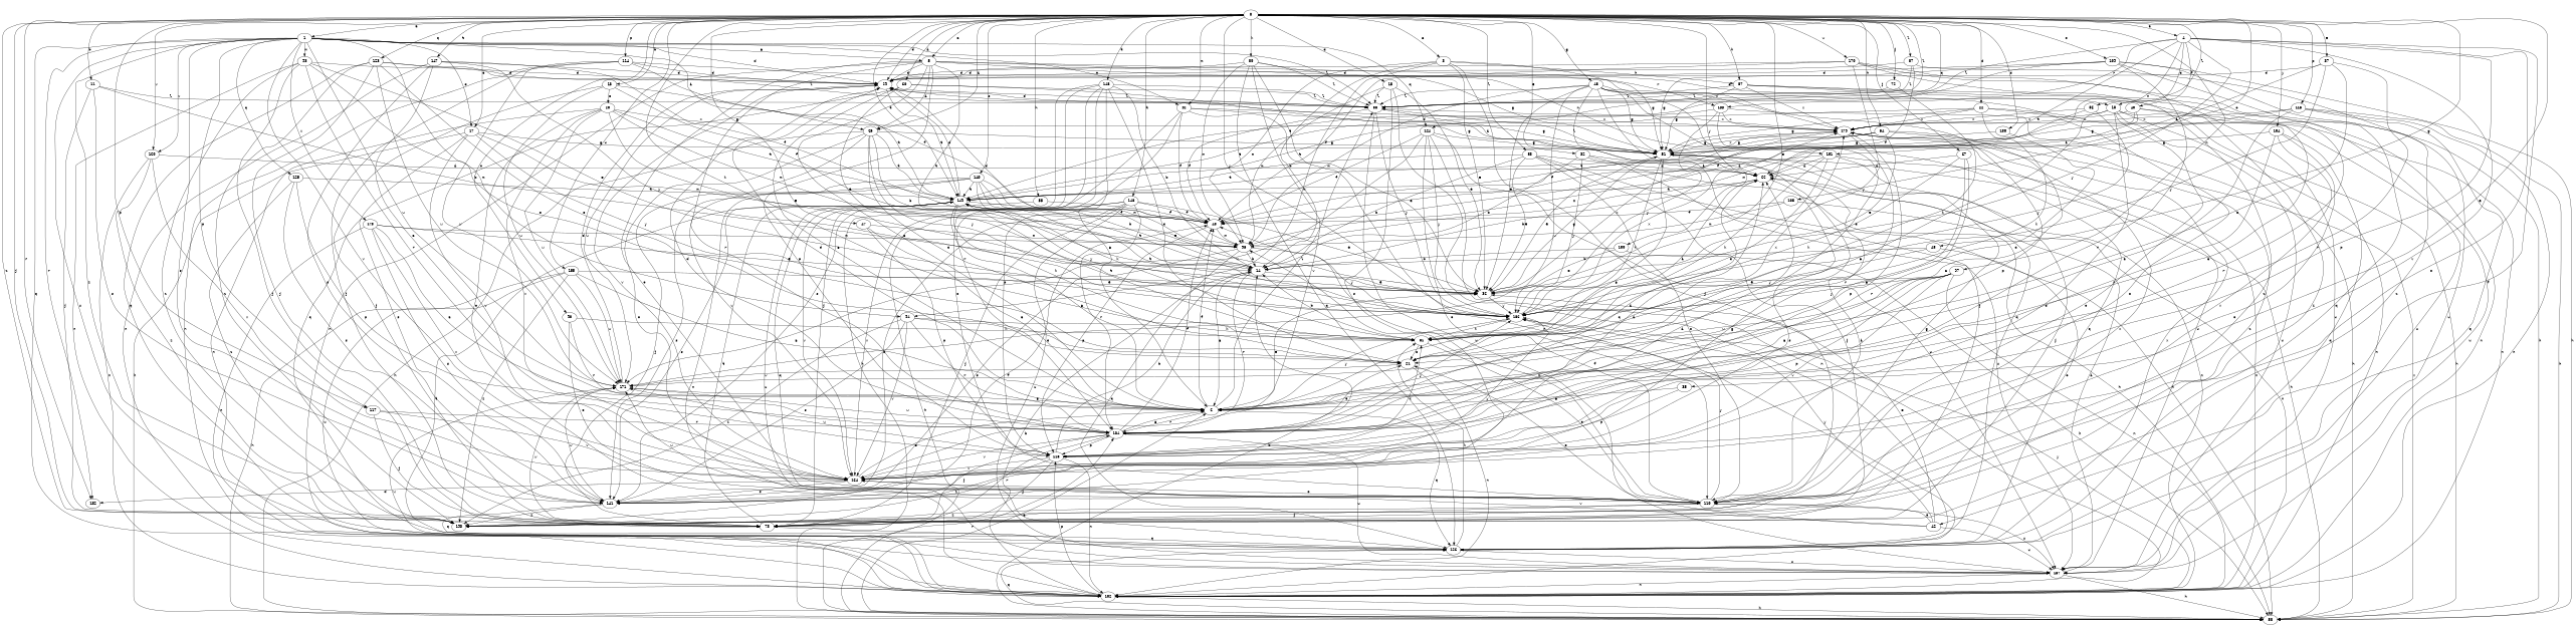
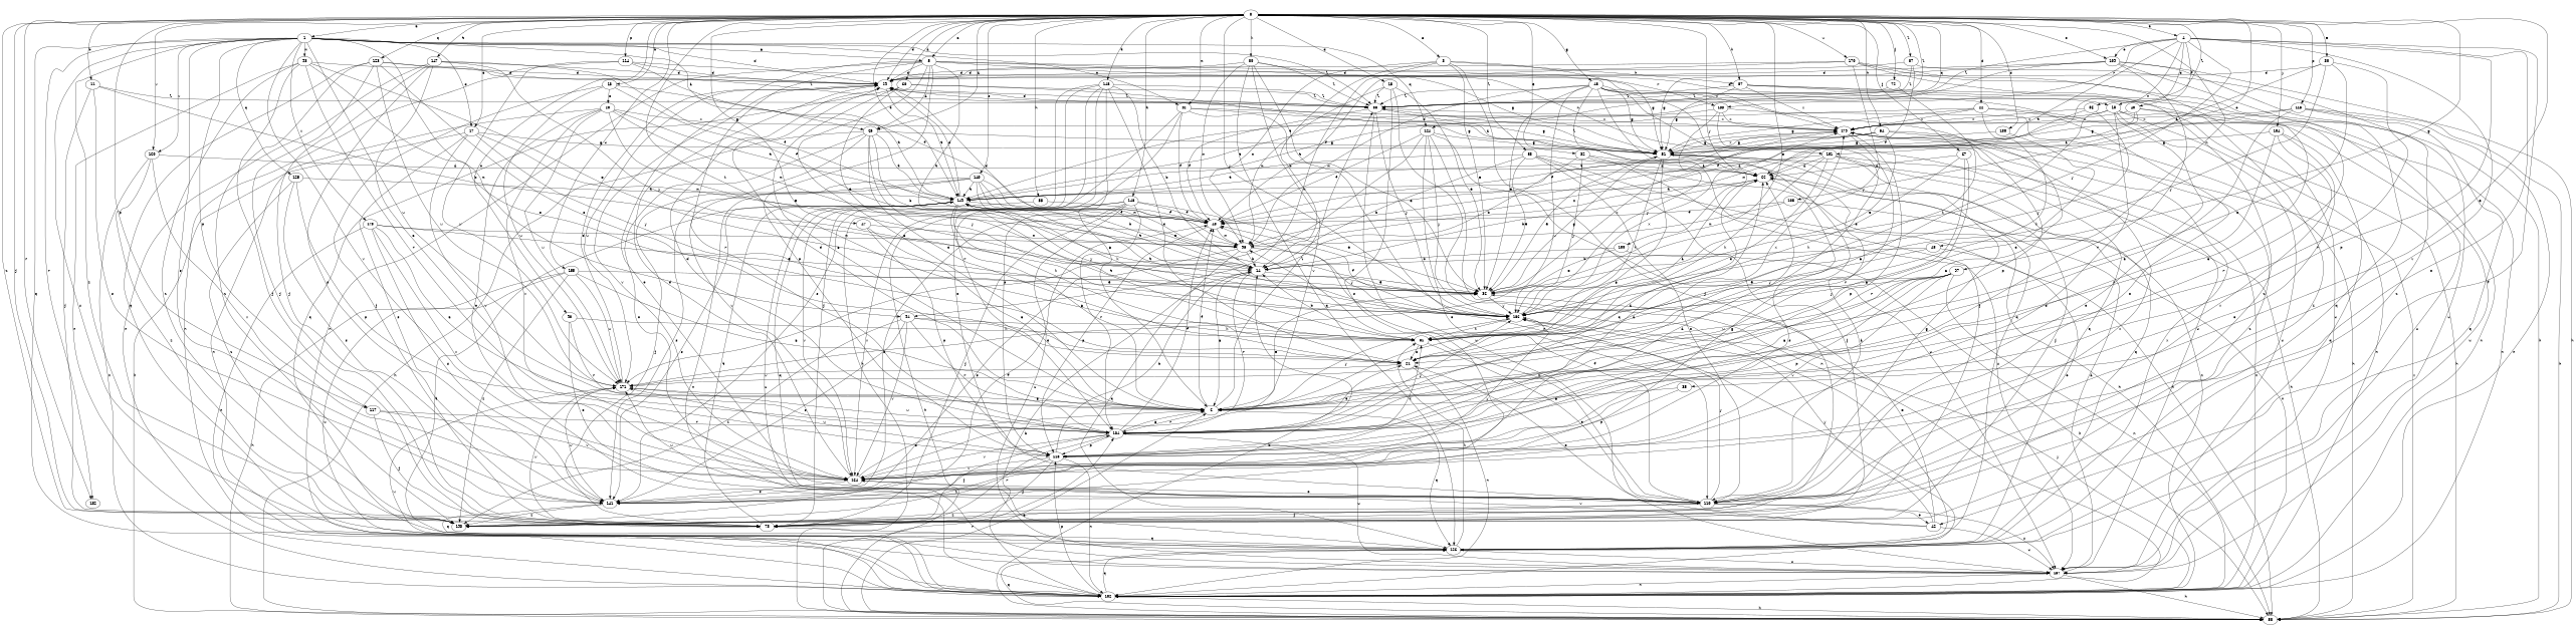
  strict digraph {
    fontname="DejaVu Sans Mono"
    node [fontname="DejaVu Sans Mono"]
    edge [fontname="DejaVu Sans Mono"]
    0
    1
    3
    4
    5
    11
    13
    15
    17
    22
    29
-   30 [label=37]
+   30
    32
    35
    36
    45
    47
    48
    54
    55
    57
    60
    65
    67
    72
    73
    80
    81
    83
    86
    87
    88
    90
    92
    97
    105
    109
    114
    115
    117
    123
    124
    132
    138
    140
    145
    147
    148
    149
    155
    160
    170
    180
    184
    186
    193
    93
    94
    125
    126
    141
    157
    164
    171
    173
    14
    51
    95
    18
    40
    42
    101
    110
    118
    133
    6
    102
    134
    43
    20
    58
    179
    21
    66
    0 -> 1 [label=a]
    0 -> 3 [label=a]
    0 -> 4 [label=a]
    0 -> 5 [label=a]
    0 -> 11 [label=b]
    0 -> 13 [label=b]
    0 -> 15 [label=c]
    0 -> 17 [label=c]
    0 -> 22 [label=d]
    0 -> 29 [label=d]
    0 -> 30 [label=e]
    0 -> 32 [label=e]
    0 -> 35 [label=e]
    0 -> 36 [label=e]
    0 -> 45 [label=g]
    0 -> 47 [label=g]
    0 -> 48 [label=g]
    0 -> 54 [label=h]
    0 -> 55 [label=h]
    0 -> 57 [label=h]
    0 -> 60 [label=i]
    0 -> 65 [label=i]
    0 -> 67 [label=j]
    0 -> 72 [label=j]
    0 -> 73 [label=j]
    0 -> 80 [label=k]
    0 -> 81 [label=k]
    0 -> 83 [label=l]
    0 -> 86 [label=l]
    0 -> 87 [label=l]
    0 -> 88 [label=l]
    0 -> 90 [label=m]
    0 -> 92 [label=m]
    0 -> 97 [label=n]
    0 -> 105 [label=o]
    0 -> 109 [label=o]
    0 -> 114 [label=p]
    0 -> 115 [label=p]
    0 -> 117 [label=p]
    0 -> 123 [label=q]
    0 -> 124 [label=q]
    0 -> 132 [label=r]
    0 -> 138 [label=s]
    0 -> 140 [label=s]
    0 -> 145 [label=t]
    0 -> 147 [label=t]
    0 -> 148 [label=t]
    0 -> 149 [label=t]
    0 -> 155 [label=u]
    0 -> 160 [label=v]
    0 -> 170 [label=w]
    0 -> 180 [label=y]
    0 -> 184 [label=y]
    0 -> 186 [label=y]
    0 -> 193 [label=z]
    1 -> 5 [label=a]
    1 -> 17 [label=c]
    1 -> 29 [label=d]
    1 -> 65 [label=i]
    1 -> 88 [label=l]
    1 -> 92 [label=m]
    1 -> 117 [label=p]
    1 -> 124 [label=q]
    1 -> 132 [label=r]
    1 -> 160 [label=v]
    1 -> 193 [label=z]
    1 -> 93 [label=m]
    1 -> 94 [label=m]
    1 -> 125 [label=q]
    1 -> 126 [label=q]
    1 -> 141 [label=s]
    1 -> 157 [label=u]
    1 -> 164 [label=v]
    1 -> 171 [label=w]
    1 -> 173 [label=x]
    3 -> 36 [label=e]
    3 -> 57 [label=h]
    3 -> 73 [label=j]
    3 -> 94 [label=m]
    3 -> 14 [label=b]
    3 -> 51 [label=g]
    3 -> 95 [label=m]
    4 -> 88 [label=l]
+   4 -> 109 [label=o]
    4 -> 149 [label=t]
    4 -> 186 [label=y]
    4 -> 164 [label=v]
    4 -> 18 [label=c]
    4 -> 40 [label=f]
    4 -> 42 [label=f]
    4 -> 101 [label=n]
    4 -> 110 [label=o]
    4 -> 118 [label=p]
    4 -> 133 [label=r]
    5 -> 29 [label=d]
    5 -> 65 [label=i]
    5 -> 14 [label=t]
    5 -> 18 [label=c]
    5 -> 101 [label=n]
    5 -> 110 [label=o]
    5 -> 118 [label=p]
    5 -> 133 [label=r]
    5 -> 6 [label=a]
    5 -> 102 [label=n]
    5 -> 134 [label=r]
    11 -> 73 [label=j]
    11 -> 88 [label=l]
    11 -> 141 [label=s]
    11 -> 14 [label=b]
    13 -> 73 [label=j]
    13 -> 149 [label=t]
    13 -> 171 [label=w]
    13 -> 43 [label=f]
    13 -> 20 [label=c]
    15 -> 36 [label=e]
    15 -> 88 [label=l]
    15 -> 126 [label=q]
    15 -> 141 [label=s]
    15 -> 95 [label=m]
    17 -> 186 [label=y]
    17 -> 141 [label=s]
    17 -> 164 [label=v]
    17 -> 51 [label=g]
    17 -> 95 [label=m]
    17 -> 58 [label=h]
    22 -> 81 [label=k]
    22 -> 149 [label=t]
    22 -> 157 [label=u]
    22 -> 51 [label=g]
    22 -> 102 [label=n]
    22 -> 179 [label=x]
    29 -> 88 [label=l]
    29 -> 149 [label=t]
    29 -> 164 [label=v]
    29 -> 171 [label=w]
    30 -> 29 [label=d]
    30 -> 186 [label=y]
    30 -> 134 [label=r]
    30 -> 21 [label=c]
    30 -> 66 [label=i]
    32 -> 186 [label=y]
    32 -> 157 [label=u]
    32 -> 14 [label=b]
    32 -> 58 [label=h]
    32 -> 66 [label=i]
    35 -> 118 [label=p]
    35 -> 6 [label=a]
    36 -> 186 [label=y]
    36 -> 51 [label=g]
    36 -> 179 [label=x]
    45 -> 36 [label=e]
    45 -> 73 [label=j]
    45 -> 88 [label=l]
    45 -> 126 [label=q]
    45 -> 157 [label=u]
    45 -> 171 [label=w]
    45 -> 51 [label=g]
    45 -> 95 [label=m]
    45 -> 110 [label=o]
    45 -> 118 [label=p]
    45 -> 21 [label=c]
    47 -> 95 [label=m]
    47 -> 118 [label=p]
    47 -> 6 [label=a]
    48 -> 186 [label=y]
    48 -> 14 [label=b]
    48 -> 110 [label=o]
    54 -> 36 [label=e]
    54 -> 149 [label=t]
    54 -> 193 [label=z]
    54 -> 51 [label=g]
    54 -> 6 [label=a]
    54 -> 43 [label=f]
    55 -> 164 [label=v]
    55 -> 43 [label=f]
    57 -> 88 [label=l]
    57 -> 193 [label=z]
    57 -> 157 [label=u]
    57 -> 51 [label=g]
    57 -> 102 [label=n]
    57 -> 179 [label=x]
    60 -> 36 [label=e]
    60 -> 88 [label=l]
    60 -> 126 [label=q]
    60 -> 6 [label=a]
    60 -> 66 [label=i]
    65 -> 149 [label=t]
    65 -> 186 [label=y]
    65 -> 164 [label=v]
    65 -> 14 [label=b]
    65 -> 51 [label=g]
    65 -> 110 [label=o]
    65 -> 58 [label=h]
    65 -> 21 [label=c]
    67 -> 81 [label=k]
    67 -> 6 [label=a]
    67 -> 134 [label=r]
    67 -> 66 [label=i]
    72 -> 81 [label=k]
    72 -> 88 [label=l]
    73 -> 149 [label=t]
    73 -> 126 [label=q]
    73 -> 171 [label=w]
    73 -> 134 [label=r]
    80 -> 29 [label=d]
    80 -> 88 [label=l]
    80 -> 126 [label=q]
    80 -> 164 [label=v]
    80 -> 51 [label=g]
    80 -> 95 [label=m]
    80 -> 102 [label=n]
    81 -> 149 [label=t]
    81 -> 14 [label=b]
    81 -> 110 [label=o]
    81 -> 21 [label=c]
    81 -> 66 [label=i]
    83 -> 36 [label=e]
    83 -> 73 [label=j]
    83 -> 149 [label=t]
    83 -> 14 [label=b]
    83 -> 110 [label=o]
    83 -> 58 [label=h]
    83 -> 66 [label=i]
    86 -> 186 [label=y]
    86 -> 43 [label=f]
    86 -> 179 [label=x]
    87 -> 29 [label=d]
    87 -> 88 [label=l]
    87 -> 193 [label=z]
    87 -> 43 [label=f]
    88 -> 29 [label=d]
    88 -> 186 [label=y]
    88 -> 157 [label=u]
    88 -> 51 [label=g]
    88 -> 43 [label=f]
    88 -> 179 [label=x]
    90 -> 81 [label=k]
    90 -> 110 [label=o]
    90 -> 134 [label=r]
    92 -> 36 [label=e]
    92 -> 51 [label=g]
    92 -> 118 [label=p]
    92 -> 43 [label=f]
    92 -> 58 [label=h]
    92 -> 179 [label=x]
    97 -> 36 [label=e]
    97 -> 186 [label=y]
    97 -> 164 [label=v]
    97 -> 171 [label=w]
    97 -> 118 [label=p]
    97 -> 6 [label=a]
    97 -> 102 [label=n]
    105 -> 95 [label=m]
    105 -> 102 [label=n]
    105 -> 43 [label=f]
    109 -> 29 [label=d]
    109 -> 149 [label=t]
    109 -> 126 [label=q]
    109 -> 157 [label=u]
    109 -> 51 [label=g]
    109 -> 134 [label=r]
    109 -> 58 [label=h]
    114 -> 29 [label=d]
    114 -> 171 [label=w]
    114 -> 102 [label=n]
    114 -> 43 [label=f]
    114 -> 179 [label=x]
    115 -> 126 [label=q]
    115 -> 95 [label=m]
    115 -> 6 [label=a]
    115 -> 102 [label=n]
    115 -> 58 [label=h]
    115 -> 179 [label=x]
    117 -> 73 [label=j]
    117 -> 164 [label=v]
    117 -> 134 [label=r]
    123 -> 29 [label=d]
    123 -> 73 [label=j]
    123 -> 88 [label=l]
    123 -> 193 [label=z]
    123 -> 126 [label=q]
    123 -> 171 [label=w]
    123 -> 21 [label=c]
    124 -> 186 [label=y]
    124 -> 157 [label=u]
    124 -> 171 [label=w]
    124 -> 51 [label=g]
    124 -> 110 [label=o]
    124 -> 102 [label=n]
    124 -> 43 [label=f]
    138 -> 51 [label=g]
    138 -> 21 [label=c]
    140 -> 36 [label=e]
    140 -> 73 [label=j]
    140 -> 81 [label=k]
    140 -> 149 [label=t]
    140 -> 141 [label=s]
    140 -> 14 [label=b]
    140 -> 95 [label=m]
    140 -> 102 [label=n]
    145 -> 73 [label=j]
    145 -> 88 [label=l]
    145 -> 141 [label=s]
    145 -> 14 [label=b]
    145 -> 110 [label=o]
    145 -> 6 [label=a]
    145 -> 134 [label=r]
    145 -> 21 [label=c]
    147 -> 29 [label=d]
-   114 -> 73 [label=j]
+   147 -> 73 [label=j]
    147 -> 186 [label=y]
    147 -> 141 [label=s]
    147 -> 6 [label=a]
    147 -> 102 [label=n]
    147 -> 43 [label=f]
    148 -> 36 [label=e]
    148 -> 73 [label=j]
    148 -> 141 [label=s]
    148 -> 157 [label=u]
    148 -> 164 [label=v]
    148 -> 134 [label=r]
    148 -> 43 [label=f]
    148 -> 58 [label=h]
    149 -> 29 [label=d]
    149 -> 81 [label=k]
    149 -> 186 [label=y]
    149 -> 126 [label=q]
    149 -> 141 [label=s]
    149 -> 157 [label=u]
    149 -> 6 [label=a]
    149 -> 43 [label=f]
    155 -> 36 [label=e]
    155 -> 193 [label=z]
    155 -> 157 [label=u]
    155 -> 171 [label=w]
    155 -> 6 [label=a]
    155 -> 58 [label=h]
    160 -> 193 [label=z]
    160 -> 164 [label=v]
    160 -> 102 [label=n]
    160 -> 66 [label=i]
    170 -> 29 [label=d]
    170 -> 186 [label=y]
    170 -> 193 [label=z]
    170 -> 157 [label=u]
    170 -> 43 [label=f]
    170 -> 58 [label=h]
    180 -> 36 [label=e]
    180 -> 14 [label=b]
    180 -> 58 [label=h]
    184 -> 126 [label=q]
    184 -> 164 [label=v]
    184 -> 51 [label=g]
    184 -> 110 [label=o]
    184 -> 134 [label=r]
    186 -> 81 [label=k]
    186 -> 149 [label=t]
+   186 -> 43 [label=f]
    186 -> 179 [label=x]
    193 -> 43 [label=f]
    193 -> 179 [label=x]
    93 -> 29 [label=d]
    93 -> 36 [label=e]
    93 -> 73 [label=j]
    93 -> 193 [label=z]
    93 -> 102 [label=n]
    93 -> 134 [label=r]
    93 -> 21 [label=c]
    94 -> 81 [label=k]
    94 -> 193 [label=z]
    94 -> 141 [label=s]
    94 -> 164 [label=v]
    94 -> 134 [label=r]
    94 -> 21 [label=c]
    125 -> 149 [label=t]
    125 -> 193 [label=z]
    125 -> 141 [label=s]
    125 -> 118 [label=p]
    126 -> 81 [label=k]
    126 -> 157 [label=u]
    126 -> 179 [label=x]
    141 -> 193 [label=z]
    141 -> 126 [label=q]
    141 -> 171 [label=w]
    141 -> 51 [label=g]
    157 -> 102 [label=n]
    157 -> 58 [label=h]
    157 -> 66 [label=i]
-   164 -> 132 [label=d]
+   164 -> 29 [label=d]
    164 -> 186 [label=y]
    164 -> 141 [label=s]
    164 -> 110 [label=o]
    164 -> 6 [label=a]
    164 -> 66 [label=i]
    171 -> 29 [label=d]
    171 -> 6 [label=a]
    173 -> 36 [label=e]
    173 -> 141 [label=s]
    173 -> 164 [label=v]
    173 -> 95 [label=m]
    173 -> 6 [label=a]
    173 -> 102 [label=n]
    14 -> 36 [label=e]
    14 -> 149 [label=t]
    14 -> 6 [label=a]
    14 -> 134 [label=r]
    51 -> 29 [label=d]
    51 -> 36 [label=e]
    51 -> 81 [label=k]
    51 -> 88 [label=l]
    51 -> 6 [label=a]
    51 -> 102 [label=n]
    51 -> 58 [label=h]
    51 -> 179 [label=x]
    51 -> 66 [label=i]
    95 -> 29 [label=d]
    95 -> 186 [label=y]
    95 -> 126 [label=q]
    95 -> 141 [label=s]
    95 -> 14 [label=b]
    18 -> 141 [label=s]
    18 -> 157 [label=u]
    18 -> 110 [label=o]
    18 -> 6 [label=a]
    18 -> 102 [label=n]
    18 -> 58 [label=h]
    18 -> 179 [label=x]
    40 -> 51 [label=g]
    40 -> 6 [label=a]
    40 -> 134 [label=r]
    40 -> 179 [label=x]
    40 -> 66 [label=i]
    42 -> 36 [label=e]
    42 -> 186 [label=y]
    42 -> 157 [label=u]
    42 -> 164 [label=v]
-   42 -> 110 [label=o]
+   110 -> 42 [label=o]
    42 -> 21 [label=c]
    101 -> 73 [label=j]
    101 -> 81 [label=k]
+   101 -> 126 [label=q]
    101 -> 95 [label=m]
    101 -> 102 [label=n]
    101 -> 21 [label=c]
    101 -> 66 [label=i]
    110 -> 73 [label=j]
    110 -> 186 [label=y]
    110 -> 193 [label=z]
    110 -> 157 [label=u]
    110 -> 171 [label=w]
    110 -> 51 [label=g]
    110 -> 95 [label=m]
    110 -> 43 [label=f]
    110 -> 66 [label=i]
    118 -> 73 [label=j]
    118 -> 81 [label=k]
    118 -> 193 [label=z]
    118 -> 164 [label=v]
    118 -> 171 [label=w]
    118 -> 14 [label=b]
    118 -> 102 [label=n]
    118 -> 66 [label=i]
    133 -> 149 [label=t]
    133 -> 186 [label=y]
    133 -> 126 [label=q]
    133 -> 58 [label=h]
    133 -> 179 [label=x]
    6 -> 29 [label=d]
    6 -> 36 [label=e]
    6 -> 88 [label=l]
    6 -> 186 [label=y]
    6 -> 126 [label=q]
    6 -> 134 [label=r]
    6 -> 43 [label=f]
    102 -> 149 [label=t]
    102 -> 186 [label=y]
+   102 -> 126 [label=q]
    102 -> 171 [label=w]
    102 -> 14 [label=b]
    102 -> 118 [label=p]
    102 -> 58 [label=h]
    134 -> 29 [label=d]
    134 -> 73 [label=j]
    134 -> 186 [label=y]
    134 -> 157 [label=u]
    134 -> 164 [label=v]
    134 -> 171 [label=w]
    134 -> 118 [label=p]
    134 -> 6 [label=a]
    134 -> 43 [label=f]
    134 -> 21 [label=c]
    134 -> 66 [label=i]
    43 -> 95 [label=m]
    43 -> 118 [label=p]
    20 -> 36 [label=e]
    20 -> 149 [label=t]
    20 -> 164 [label=v]
    20 -> 171 [label=w]
    20 -> 95 [label=m]
    20 -> 110 [label=o]
    20 -> 102 [label=n]
    20 -> 179 [label=x]
    58 -> 126 [label=q]
    58 -> 14 [label=b]
    58 -> 6 [label=a]
    58 -> 134 [label=r]
    58 -> 179 [label=x]
    179 -> 51 [label=g]
    179 -> 118 [label=p]
    179 -> 134 [label=r]
    21 -> 171 [label=w]
    21 -> 102 [label=n]
    21 -> 179 [label=x]
    66 -> 149 [label=t]
    66 -> 141 [label=s]
    66 -> 14 [label=b]
  }
